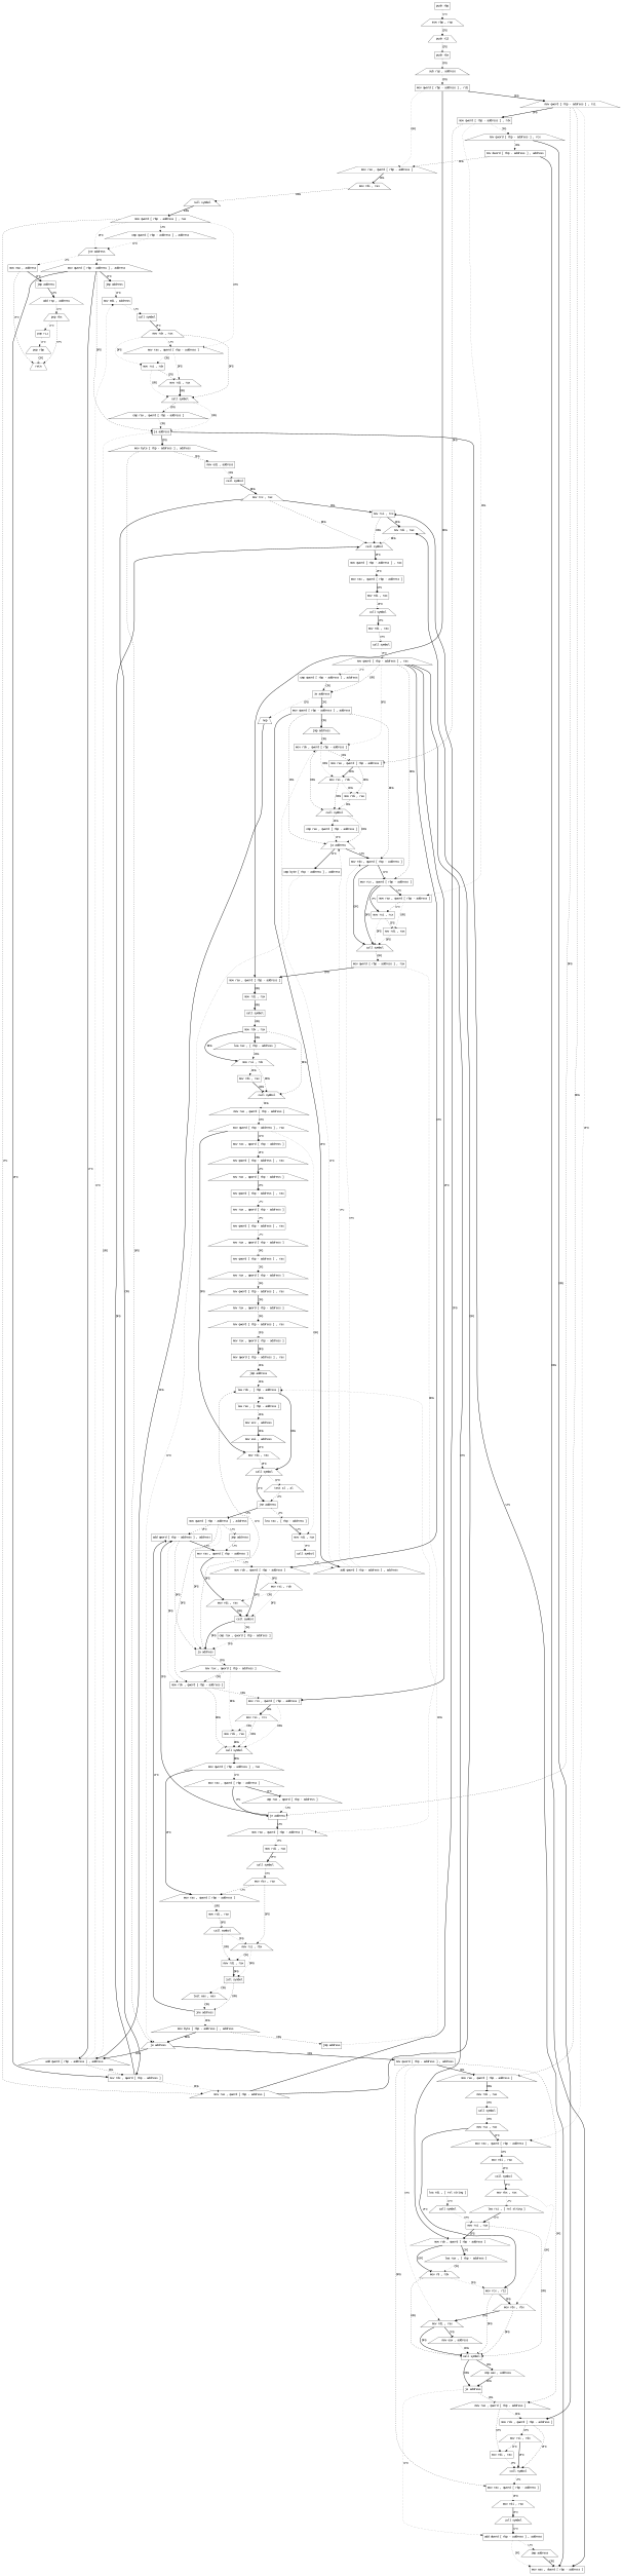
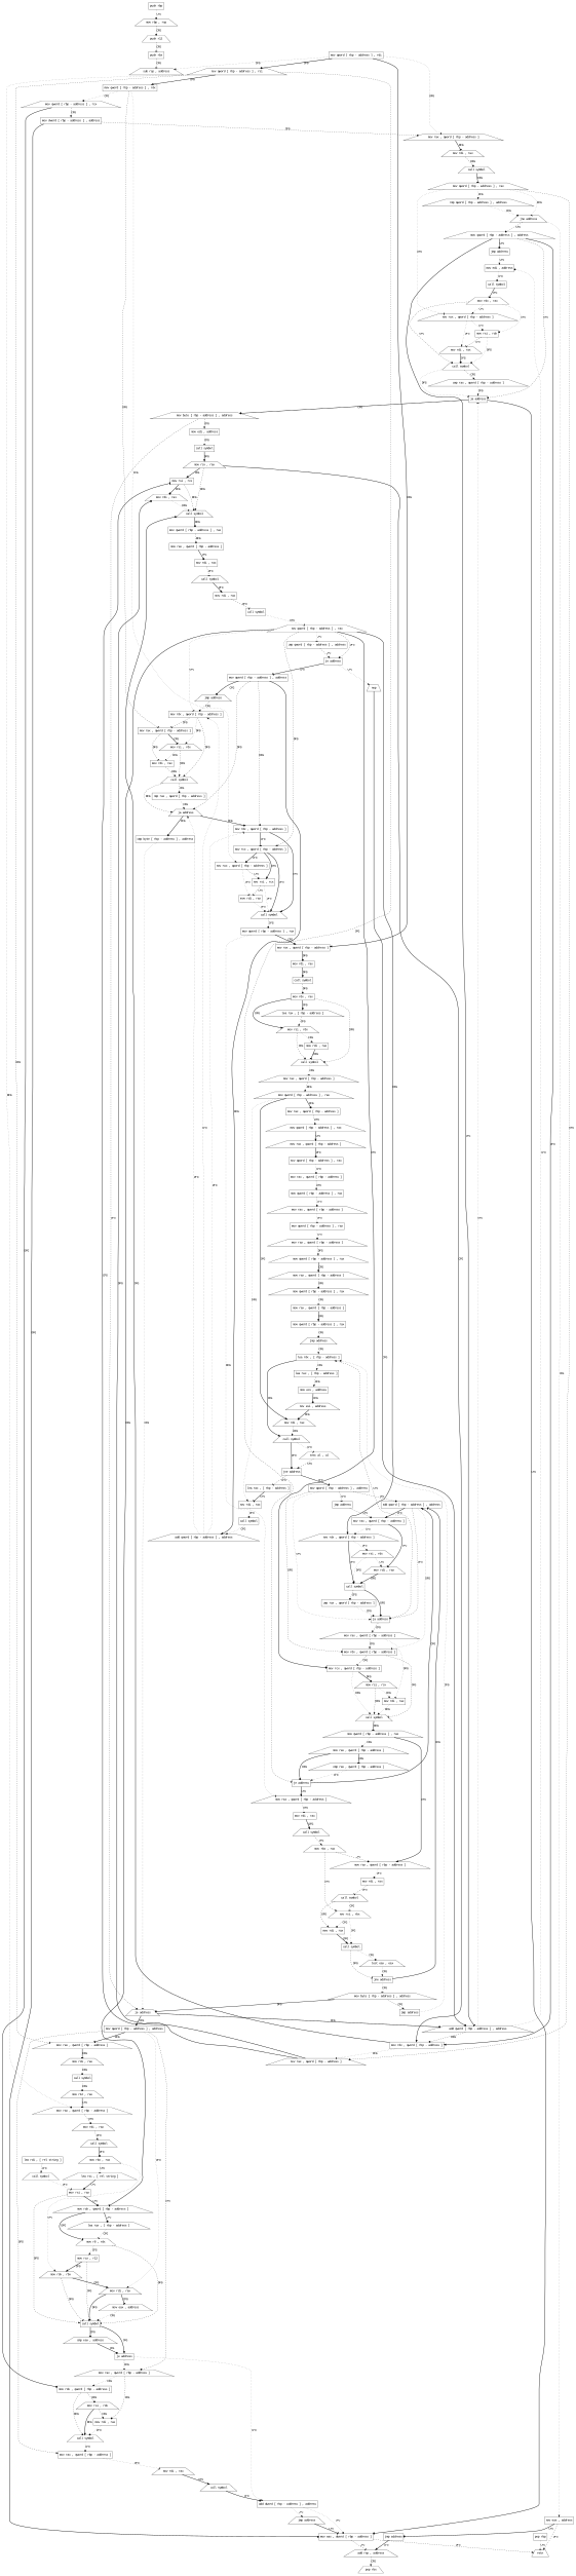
  digraph {
    fontname="Liberation Mono"
    node [fontname="Liberation Mono" shape=trapezium]
    edge [arrowhead=normal fontname="Liberation Mono" style=bold]
    n1 [label="push rbp" shape=box]
    n2 [label="mov rbp , rsp"]
    n3 [label="push r12"]
    n4 [label="push rbx" shape=box]
    n5 [label="sub rsp , address"]
    n6 [label="mov qword [ rbp - address ] , rdi" shape=box]
    n7 [label="mov qword [ rbp - address ] , rsi"]
    n8 [label="mov rax , qword [ rbp - address ]"]
    n9 [label="mov rax , qword [ rbp - address ]" shape=box]
    n10 [label="mov qword [ rbp - address ] , rdx" shape=box]
    n11 [label="mov rax , qword [ rbp - address ]"]
    n12 [label="mov rax , qword [ rbp - address ]"]
    n13 [label="je address" shape=box]
    n14 [label="mov rdi , rax"]
    n15 [label="mov rdi , rax" shape=box]
    n16 [label="mov qword [ rbp - address ] , rcx"]
    n17 [label="mov rax , qword [ rbp - address ]" shape=box]
    n18 [label="mov rax , qword [ rbp - address ]" shape=box]
    n19 [label="mov rdi , rax"]
    n20 [label="mov rdi , rax"]
    n21 [label="mov rax , qword [ rbp - address ]"]
    n22 [label="add qword [ rbp - address ] , address" shape=box]
    n23 [label="mov dword [ rbp - address ] , address" shape=box]
    n24 [label="mov rdx , qword [ rbp - address ]" shape=box]
    n25 [label="mov rsi , rdx"]
    n26 [label="mov rdi , rax" shape=box]
    n27 [label="mov rsi , rcx" shape=box]
    n28 [label="mov rdi , rax" shape=box]
    n29 [label="mov eax , dword [ rbp - address ]" shape=box]
    n30 [label="mov rsi , rdx"]
    n31 [label="call symbol"]
    n32 [label=retn]
    n33 [label="add rsp , address"]
    n34 [label="call symbol"]
    n35 [label="mov qword [ rbp - address ] , rax"]
    n36 [label="cmp qword [ rbp - address ] , address"]
    n37 [label="jne address"]
    n38 [label="mov rax , qword [ rbp - address ]"]
    n39 [label="mov rax , qword [ rbp - address ]"]
    n40 [label="mov qword [ rbp - address ] , address"]
    n41 [label="mov eax , address" shape=box]
    n42 [label="mov rsi , rdx" shape=box]
    n43 [label="mov rdi , rax"]
    n44 [label="mov rsi , rcx" shape=box]
    n45 [label="mov rdi , rax"]
    n46 [label="jmp address" shape=box]
    n47 [label="ja address" shape=box]
    n48 [label="mov rdx , qword [ rbp - address ]" shape=box]
    n49 [label="add qword [ rbp - address ] , address"]
    n50 [label="jmp address" shape=box]
    n51 [label="mov edi , address" shape=box]
    n52 [label="mov byte [ rbp - address ] , address"]
    n53 [label="call symbol"]
    n54 [label="call symbol" shape=box]
    n55 [label="mov rdx , rax"]
    n56 [label="pop rbx"]
-   n57 [label="pop r12" shape=box]
    n58 [label="call symbol"]
    n59 [label="cmp rax , qword [ rbp - address ]"]
    n60 [label="mov edi , address" shape=box]
    n61 [label="je address"]
    n62 [label="call symbol" shape=box]
    n63 [label="mov qword [ rbp - address ] , address" shape=box]
-   n64 [label="pop rbp"]
+   n64 [label="pop rbp" shape=box]
    n65 [label="mov rcx , rax"]
    n66 [label="mov qword [ rbp - address ] , rax" shape=box]
    n67 [label="mov rax , qword [ rbp - address ]" shape=box]
    n68 [label="mov rdi , rax" shape=box]
    n69 [label="call symbol"]
    n70 [label="mov rdi , rax" shape=box]
    n71 [label="call symbol" shape=box]
    n72 [label="mov qword [ rbp - address ] , rax"]
    n73 [label="cmp qword [ rbp - address ] , address" shape=box]
    n74 [label="je address" shape=box]
    n75 [label="mov rdx , qword [ rbp - address ]" shape=box]
    n76 [label="mov rcx , qword [ rbp - address ]" shape=box]
    n77 [label="mov rdx , qword [ rbp - address ]"]
    n78 [label="mov rdx , qword [ rbp - address ]"]
    n79 [label="mov rcx , qword [ rbp - address ]" shape=box]
    n80 [label=nop]
    n81 [label="mov qword [ rbp - address ] , address" shape=box]
    n82 [label="call symbol"]
    n83 [label="call symbol"]
    n84 [label="lea rax , [ rbp - address ]"]
    n85 [label="mov r8 , rdx"]
    n86 [label="mov rsi , rdx"]
    n87 [label="call symbol" shape=box]
    n88 [label="call symbol"]
    n89 [label="mov rsi , rcx"]
    n90 [label="jmp address"]
    n91 [label="ja address"]
    n92 [label="mov rdx , qword [ rbp - address ]" shape=box]
    n93 [label="add qword [ rbp - address ] , address"]
    n94 [label="cmp byte [ rbp - address ] , address" shape=box]
    n95 [label="cmp rax , qword [ rbp - address ]" shape=box]
    n96 [label="mov qword [ rbp - address ] , rax" shape=box]
    n97 [label="mov rdi , rax" shape=box]
    n98 [label="call symbol" shape=box]
    n99 [label="mov rdx , rax" shape=box]
    n100 [label="lea rax , [ rbp - address ]"]
    n101 [label="mov rsi , rdx"]
    n102 [label="call symbol"]
    n103 [label="mov rdi , rax" shape=box]
    n104 [label="mov rax , qword [ rbp - address ]"]
    n105 [label="mov qword [ rbp - address ] , rax"]
    n106 [label="mov rax , qword [ rbp - address ]" shape=box]
    n107 [label="mov rdi , rax"]
    n108 [label="mov rdi , rax" shape=box]
    n109 [label="mov qword [ rbp - address ] , rax"]
    n110 [label="call symbol"]
    n111 [label="call symbol" shape=box]
    n112 [label="mov rax , qword [ rbp - address ]"]
    n113 [label="mov qword [ rbp - address ] , rax" shape=box]
    n114 [label="mov rax , qword [ rbp - address ]" shape=box]
    n115 [label="mov qword [ rbp - address ] , rax" shape=box]
    n116 [label="mov rax , qword [ rbp - address ]"]
    n117 [label="mov qword [ rbp - address ] , rax" shape=box]
    n118 [label="mov rax , qword [ rbp - address ]"]
    n119 [label="mov qword [ rbp - address ] , rax"]
    n120 [label="mov rax , qword [ rbp - address ]"]
    n121 [label="mov qword [ rbp - address ] , rax"]
    n122 [label="mov rax , qword [ rbp - address ]" shape=box]
    n123 [label="mov qword [ rbp - address ] , rax" shape=box]
    n124 [label="jmp address"]
    n125 [label="lea rdx , [ rbp - address ]" shape=box]
    n126 [label="lea rax , [ rbp - address ]" shape=box]
    n127 [label="mov ecx , address" shape=box]
    n128 [label="test al , al"]
    n129 [label="jne address" shape=box]
    n130 [label="mov rdi , rax"]
    n131 [label="mov rax , qword [ rbp - address ]"]
    n132 [label="mov rax , qword [ rbp - address ]" shape=box]
    n133 [label="call symbol" shape=box]
    n134 [label="mov eax , address"]
    n135 [label="mov rdi , rax" shape=box]
    n136 [label="mov rdi , rax"]
    n137 [label="mov esi , address"]
    n138 [label="mov qword [ rbp - address ] , address" shape=box]
    n139 [label="lea rax , [ rbp - address ]" shape=box]
    n140 [label="jmp address" shape=box]
    n141 [label="ja address" shape=box]
    n142 [label="mov rdx , qword [ rbp - address ]" shape=box]
    n143 [label="mov rax , qword [ rbp - address ]" shape=box]
    n144 [label="mov rax , qword [ rbp - address ]"]
    n145 [label="call symbol" shape=box]
    n146 [label="mov r12 , rax"]
    n147 [label="mov rcx , r12" shape=box]
    n148 [label="mov rdx , rbx"]
    n149 [label="call symbol"]
    n150 [label="mov rbx , rax"]
    n151 [label="lea rsi , [ rel string ]"]
    n152 [label="mov rsi , rax" shape=box]
    n153 [label="lea rdi , [ rel string ]" shape=box]
    n154 [label="call symbol"]
    n155 [label="cmp eax , address"]
    n156 [label="je address" shape=box]
    n157 [label="add dword [ rbp - address ] , address" shape=box]
    n158 [label="jmp address"]
    n159 [label="mov rdi , rax"]
    n160 [label="call symbol"]
    n161 [label="cmp rax , qword [ rbp - address ]" shape=box]
    n162 [label="mov rdi , rax" shape=box]
    n163 [label="mov qword [ rbp - address ] , rax"]
    n164 [label="mov rax , qword [ rbp - address ]"]
    n165 [label="mov rax , qword [ rbp - address ]"]
    n166 [label="cmp rax , qword [ rbp - address ]"]
    n167 [label="mov rdi , rax" shape=box]
    n168 [label="call symbol"]
    n169 [label="mov rbx , rax"]
    n170 [label="mov rsi , rbx"]
    n171 [label="mov rdi , rax" shape=box]
    n172 [label="call symbol" shape=box]
    n173 [label="call symbol"]
    n174 [label="test eax , eax"]
    n175 [label="jne address" shape=box]
    n176 [label="mov byte [ rbp - address ] , address"]
    n177 [label="jmp address" shape=box]
    n1 -> n2 [arrowhead=dot label=CFG style=dotted]
    n2 -> n3 [arrowhead=dot label=CFG style=dashed]
    n3 -> n4 [arrowhead=tee label=CFG style=dashed]
    n4 -> n5 [arrowhead=tee label=CFG style=dashed]
-   n5 -> n6 [label=CFG style=dotted]
+   n6 -> n5 [label=CFG style=dotted]
    n6 -> n7 [arrowhead=dot label=CFG]
    n6 -> n8 [arrowhead=tee label=DFG style=dotted]
    n6 -> n9 [label=DFG]
    n7 -> n10 [label=CFG]
    n7 -> n11 [arrowhead=tee label=DFG style=dashed]
    n7 -> n12 [arrowhead=dot label=DFG style=dotted]
    n7 -> n13 [arrowhead=tee label=DFG style=dashed]
    n8 -> n14 [arrowhead=tee label=DFG]
    n9 -> n15 [arrowhead=dot label=DFG]
    n10 -> n16 [arrowhead=dot label=CFG style=dotted]
    n10 -> n17 [arrowhead=tee label=DFG style=dashed]
    n10 -> n18 [label=DFG style=dotted]
    n11 -> n19 [arrowhead=tee label=DFG]
    n12 -> n20 [arrowhead=dot label=DFG style=dashed]
    n13 -> n21 [label=CFG]
    n13 -> n22 [label=CFG]
    n14 -> n34 [arrowhead=dot label=DFG style=dashed]
    n15 -> n98 [label=DFG]
    n16 -> n23 [label=CFG style=dashed]
    n16 -> n24 [arrowhead=dot label=DFG]
    n17 -> n25 [arrowhead=tee label=CFG]
    n17 -> n26 [arrowhead=tee label=DFG style=dashed]
    n18 -> n27 [arrowhead=dot label=CFG style=dashed]
    n18 -> n28 [arrowhead=tee label=DFG style=dotted]
    n19 -> n145 [arrowhead=dot label=DFG style=dotted]
    n20 -> n149 [label=DFG style=dashed]
    n21 -> n97 [arrowhead=tee label=DFG style=dotted]
    n22 -> n141 [arrowhead=dot label=DFG style=dashed]
    n22 -> n142 [arrowhead=tee label=DFG style=dotted]
    n22 -> n143 [label=CFG]
    n23 -> n8 [label=CFG style=dashed]
    n23 -> n29 [arrowhead=dot label=DFG]
    n24 -> n30 [arrowhead=dot label=DFG style=dashed]
    n24 -> n31 [arrowhead=dot label=DFG style=dashed]
    n25 -> n26 [arrowhead=tee label=CFG style=dotted]
    n25 -> n82 [label=DFG style=dashed]
    n26 -> n82 [label=DFG style=dashed]
    n27 -> n28 [arrowhead=tee label=CFG style=dashed]
    n27 -> n83 [arrowhead=tee label=DFG style=dotted]
    n28 -> n83 [arrowhead=dot label=DFG style=dotted]
-   n56 -> n32 [label=DFG style=dashed]
+   n29 -> n32 [label=DFG style=dashed]
+   n29 -> n33 [arrowhead=tee label=CFG style=dashed]
    n30 -> n31 [label=DFG]
    n30 -> n135 [label=CFG style=dashed]
    n31 -> n132 [arrowhead=dot label=CFG style=dotted]
    n33 -> n56 [label=CFG style=dashed]
    n34 -> n35 [arrowhead=tee label=DFG]
    n35 -> n36 [label=CFG style=dotted]
    n35 -> n37 [arrowhead=tee label=DFG style=dotted]
    n35 -> n38 [arrowhead=tee label=DFG style=dotted]
    n35 -> n39 [arrowhead=dot label=DFG style=dashed]
    n36 -> n37 [arrowhead=dot label=CFG style=dotted]
    n37 -> n40 [arrowhead=dot label=CFG style=dashed]
    n37 -> n41 [label=CFG style=dotted]
    n38 -> n42 [arrowhead=dot label=CFG style=dotted]
    n38 -> n43 [label=DFG style=dotted]
    n39 -> n44 [arrowhead=tee label=CFG]
    n39 -> n45 [arrowhead=dot label=DFG]
    n40 -> n46 [arrowhead=dot label=CFG]
    n40 -> n47 [arrowhead=dot label=DFG style=dashed]
    n40 -> n48 [label=DFG]
    n40 -> n49 [arrowhead=tee label=DFG]
    n41 -> n32 [label=DFG style=dashed]
    n41 -> n50 [arrowhead=dot label=CFG]
    n42 -> n43 [arrowhead=tee label=CFG style=dashed]
    n42 -> n58 [arrowhead=dot label=DFG style=dotted]
    n43 -> n58 [arrowhead=dot label=DFG]
    n44 -> n45 [arrowhead=dot label=CFG]
    n44 -> n53 [arrowhead=dot label=DFG style=dashed]
    n45 -> n53 [arrowhead=tee label=DFG style=dotted]
    n46 -> n51 [label=CFG style=dotted]
    n47 -> n29 [arrowhead=dot label=CFG]
    n47 -> n52 [arrowhead=dot label=CFG]
    n48 -> n39 [arrowhead=tee label=CFG style=dotted]
    n48 -> n53 [label=DFG]
    n49 -> n47 [arrowhead=tee label=DFG style=dotted]
    n49 -> n48 [arrowhead=dot label=DFG style=dashed]
    n49 -> n51 [arrowhead=dot label=CFG style=dotted]
    n50 -> n33 [label=CFG]
    n51 -> n54 [arrowhead=dot label=CFG style=dotted]
    n52 -> n60 [label=CFG style=dashed]
    n52 -> n61 [arrowhead=dot label=DFG style=dashed]
    n53 -> n66 [arrowhead=dot label=DFG]
    n54 -> n55 [arrowhead=tee label=DFG]
    n55 -> n38 [label=CFG style=dotted]
    n55 -> n42 [arrowhead=dot label=DFG style=dotted]
    n55 -> n58 [arrowhead=dot label=DFG style=dashed]
-   n56 -> n57 [label=CFG style=dotted]
-   n57 -> n64 [label=CFG style=dotted]
    n58 -> n47 [arrowhead=tee label=DFG style=dotted]
    n58 -> n59 [label=CFG style=dashed]
    n59 -> n47 [label=CFG style=dotted]
    n60 -> n62 [arrowhead=tee label=CFG style=dotted]
    n61 -> n49 [arrowhead=dot label=CFG]
    n61 -> n63 [label=CFG]
    n62 -> n65 [label=DFG]
    n63 -> n11 [arrowhead=tee label=CFG]
    n63 -> n130 [label=DFG style=dotted]
    n63 -> n131 [arrowhead=dot label=DFG style=dashed]
    n63 -> n132 [label=DFG style=dashed]
    n64 -> n32 [arrowhead=tee label=CFG style=dotted]
    n65 -> n44 [label=DFG]
    n65 -> n48 [label=CFG]
    n65 -> n53 [label=DFG style=dashed]
    n66 -> n67 [arrowhead=dot label=DFG style=dashed]
    n67 -> n68 [arrowhead=dot label=DFG]
    n68 -> n69 [arrowhead=tee label=DFG style=dashed]
    n69 -> n70 [label=DFG]
    n70 -> n71 [arrowhead=tee label=DFG style=dashed]
    n71 -> n72 [arrowhead=tee label=DFG style=dotted]
    n72 -> n73 [arrowhead=tee label=CFG style=dotted]
    n72 -> n74 [arrowhead=dot label=DFG style=dashed]
    n72 -> n75 [arrowhead=tee label=DFG style=dotted]
    n72 -> n76 [label=DFG style=dashed]
    n72 -> n77 [arrowhead=tee label=DFG]
    n72 -> n78 [label=DFG]
    n72 -> n79 [arrowhead=dot label=DFG]
    n73 -> n74 [label=CFG style=dashed]
    n74 -> n80 [label=CFG style=dotted]
    n74 -> n81 [arrowhead=tee label=CFG]
    n75 -> n17 [arrowhead=tee label=CFG style=dashed]
    n75 -> n25 [label=DFG style=dotted]
    n75 -> n82 [label=DFG style=dashed]
    n76 -> n18 [arrowhead=dot label=CFG]
    n76 -> n27 [label=DFG]
    n76 -> n83 [label=DFG]
    n77 -> n84 [arrowhead=dot label=CFG]
    n77 -> n85 [arrowhead=tee label=DFG]
    n78 -> n86 [label=DFG style=dotted]
    n78 -> n87 [arrowhead=dot label=DFG]
    n79 -> n88 [label=DFG style=dotted]
    n79 -> n89 [arrowhead=dot label=DFG]
    n80 -> n49 [arrowhead=dot label=CFG]
    n81 -> n90 [arrowhead=dot label=CFG]
    n81 -> n91 [label=DFG style=dashed]
    n81 -> n92 [arrowhead=dot label=DFG style=dashed]
    n81 -> n93 [label=DFG]
    n82 -> n91 [label=DFG style=dashed]
    n82 -> n95 [arrowhead=dot label=CFG style=dashed]
    n83 -> n96 [arrowhead=dot label=DFG style=dashed]
    n84 -> n85 [arrowhead=tee label=CFG style=dotted]
    n85 -> n133 [arrowhead=tee label=DFG style=dashed]
    n85 -> n147 [label=CFG style=dotted]
    n86 -> n87 [label=DFG style=dotted]
    n86 -> n159 [label=CFG style=dotted]
    n87 -> n141 [arrowhead=dot label=DFG]
    n87 -> n161 [arrowhead=dot label=CFG style=dashed]
    n88 -> n163 [arrowhead=tee label=DFG]
    n89 -> n88 [label=DFG style=dashed]
    n89 -> n162 [label=CFG style=dotted]
    n90 -> n75 [arrowhead=dot label=CFG style=dashed]
    n91 -> n92 [label=CFG]
    n91 -> n94 [arrowhead=dot label=CFG]
    n92 -> n76 [arrowhead=tee label=CFG]
    n92 -> n83 [label=DFG]
    n93 -> n75 [label=CFG style=dotted]
    n93 -> n91 [label=DFG style=dotted]
    n93 -> n92 [arrowhead=tee label=DFG style=dotted]
    n94 -> n61 [arrowhead=tee label=CFG style=dotted]
    n95 -> n91 [label=CFG style=dotted]
    n96 -> n9 [label=CFG]
    n96 -> n21 [arrowhead=tee label=DFG style=dotted]
    n97 -> n168 [label=DFG]
    n98 -> n99 [arrowhead=dot label=DFG style=dashed]
    n99 -> n100 [label=CFG]
    n99 -> n101 [label=DFG]
    n99 -> n102 [arrowhead=dot label=DFG style=dashed]
    n100 -> n101 [label=CFG style=dashed]
    n101 -> n102 [arrowhead=dot label=DFG style=dashed]
    n101 -> n103 [label=CFG style=dotted]
    n102 -> n104 [arrowhead=tee label=CFG style=dotted]
    n103 -> n102 [arrowhead=tee label=DFG]
    n104 -> n105 [label=DFG style=dashed]
    n105 -> n106 [arrowhead=dot label=CFG]
    n105 -> n107 [label=DFG]
    n105 -> n108 [label=DFG style=dotted]
    n106 -> n109 [arrowhead=dot label=DFG style=dashed]
    n107 -> n110 [label=DFG style=dashed]
    n108 -> n111 [arrowhead=dot label=DFG style=dotted]
    n109 -> n112 [label=CFG]
    n110 -> n128 [arrowhead=tee label=CFG style=dotted]
    n110 -> n129 [arrowhead=dot label=DFG]
    n111 -> n93 [label=CFG style=dotted]
    n112 -> n113 [arrowhead=dot label=DFG]
    n113 -> n114 [arrowhead=dot label=CFG style=dotted]
    n114 -> n115 [label=DFG style=dashed]
    n115 -> n116 [arrowhead=dot label=CFG style=dashed]
    n116 -> n117 [arrowhead=tee label=DFG style=dotted]
    n117 -> n118 [arrowhead=dot label=CFG style=dotted]
    n118 -> n119 [label=DFG style=dashed]
    n119 -> n120 [label=CFG]
    n120 -> n121 [arrowhead=dot label=DFG style=dashed]
    n121 -> n122 [arrowhead=tee label=CFG style=dotted]
    n122 -> n123 [label=DFG]
    n123 -> n124 [arrowhead=dot label=CFG style=dotted]
    n124 -> n125 [label=CFG style=dotted]
    n125 -> n110 [label=DFG]
    n125 -> n126 [label=CFG style=dotted]
    n126 -> n127 [label=CFG style=dashed]
    n127 -> n137 [arrowhead=dot label=CFG]
    n128 -> n129 [label=CFG style=dashed]
    n129 -> n138 [arrowhead=tee label=CFG]
    n129 -> n139 [arrowhead=tee label=CFG style=dashed]
    n130 -> n133 [arrowhead=tee label=DFG]
    n130 -> n134 [arrowhead=tee label=CFG]
    n131 -> n24 [label=CFG style=dotted]
    n131 -> n135 [arrowhead=dot label=DFG style=dashed]
    n132 -> n136 [arrowhead=tee label=DFG style=dotted]
    n133 -> n155 [arrowhead=tee label=CFG]
    n133 -> n156 [label=DFG]
    n134 -> n133 [arrowhead=dot label=CFG style=dotted]
    n135 -> n31 [arrowhead=dot label=DFG style=dotted]
    n136 -> n160 [label=DFG]
    n137 -> n107 [arrowhead=dot label=CFG]
    n138 -> n22 [arrowhead=dot label=DFG style=dashed]
    n138 -> n140 [arrowhead=tee label=CFG style=dashed]
    n138 -> n141 [label=DFG style=dotted]
    n138 -> n142 [arrowhead=dot label=DFG style=dashed]
    n139 -> n108 [arrowhead=tee label=CFG]
    n140 -> n143 [arrowhead=dot label=CFG style=dashed]
    n141 -> n125 [label=CFG style=dashed]
    n141 -> n144 [label=CFG style=dashed]
    n142 -> n79 [arrowhead=tee label=CFG style=dashed]
    n142 -> n88 [arrowhead=tee label=DFG style=dashed]
    n143 -> n78 [arrowhead=dot label=CFG style=dotted]
    n143 -> n159 [arrowhead=tee label=DFG]
    n144 -> n142 [label=CFG style=dashed]
    n144 -> n162 [arrowhead=tee label=DFG style=dotted]
    n145 -> n146 [arrowhead=dot label=DFG style=dotted]
    n146 -> n12 [arrowhead=tee label=CFG]
-   n146 -> n147 [label=DFG]
    n147 -> n133 [arrowhead=tee label=DFG style=dashed]
    n147 -> n148 [label=CFG]
    n148 -> n130 [label=CFG]
    n148 -> n133 [arrowhead=tee label=DFG style=dashed]
    n149 -> n150 [arrowhead=dot label=DFG]
    n150 -> n148 [label=DFG style=dotted]
    n150 -> n151 [arrowhead=tee label=CFG style=dotted]
    n151 -> n152 [label=CFG]
    n152 -> n77 [arrowhead=dot label=CFG]
    n152 -> n133 [label=DFG style=dashed]
    n153 -> n154 [label=CFG style=dashed]
    n154 -> n152 [arrowhead=tee label=DFG style=dotted]
    n155 -> n156 [arrowhead=dot label=CFG]
    n156 -> n131 [arrowhead=tee label=CFG style=dashed]
    n156 -> n157 [label=CFG style=dotted]
    n157 -> n29 [arrowhead=dot label=DFG style=dotted]
    n157 -> n158 [label=CFG style=dotted]
    n158 -> n29 [arrowhead=tee label=CFG]
    n159 -> n87 [label=DFG]
    n160 -> n157 [arrowhead=dot label=CFG]
    n161 -> n141 [arrowhead=dot label=CFG style=dotted]
    n162 -> n88 [arrowhead=dot label=DFG style=dotted]
    n163 -> n164 [label=CFG style=dotted]
    n163 -> n165 [label=DFG]
    n164 -> n13 [arrowhead=dot label=DFG]
    n164 -> n166 [arrowhead=tee label=CFG]
    n165 -> n167 [arrowhead=dot label=DFG style=dotted]
    n166 -> n13 [label=CFG style=dotted]
    n167 -> n173 [arrowhead=tee label=DFG style=dashed]
    n168 -> n169 [label=DFG style=dashed]
    n169 -> n165 [arrowhead=dot label=CFG style=dashed]
    n169 -> n170 [label=DFG style=dashed]
    n170 -> n171 [arrowhead=dot label=CFG style=dotted]
    n170 -> n172 [arrowhead=dot label=DFG style=dotted]
    n171 -> n172 [label=DFG]
    n172 -> n174 [arrowhead=dot label=CFG style=dotted]
    n172 -> n175 [arrowhead=tee label=DFG style=dashed]
    n173 -> n170 [arrowhead=tee label=CFG style=dotted]
    n173 -> n171 [label=DFG style=dashed]
    n174 -> n175 [label=CFG style=dotted]
    n175 -> n22 [arrowhead=tee label=CFG]
    n175 -> n176 [arrowhead=tee label=CFG style=dotted]
    n176 -> n61 [arrowhead=dot label=DFG]
    n176 -> n177 [label=CFG style=dashed]
    n177 -> n125 [arrowhead=dot label=CFG style=dotted]
  }
